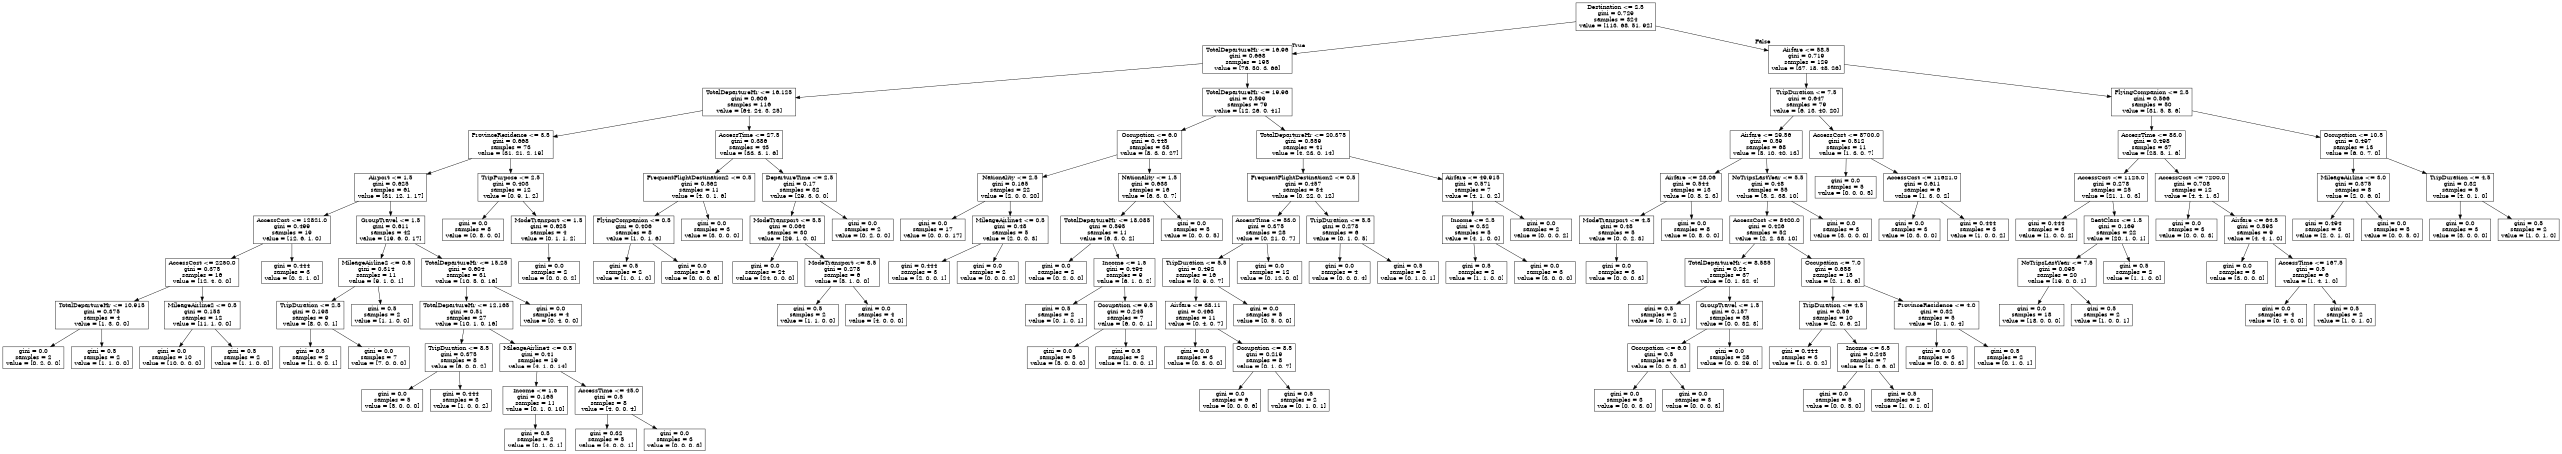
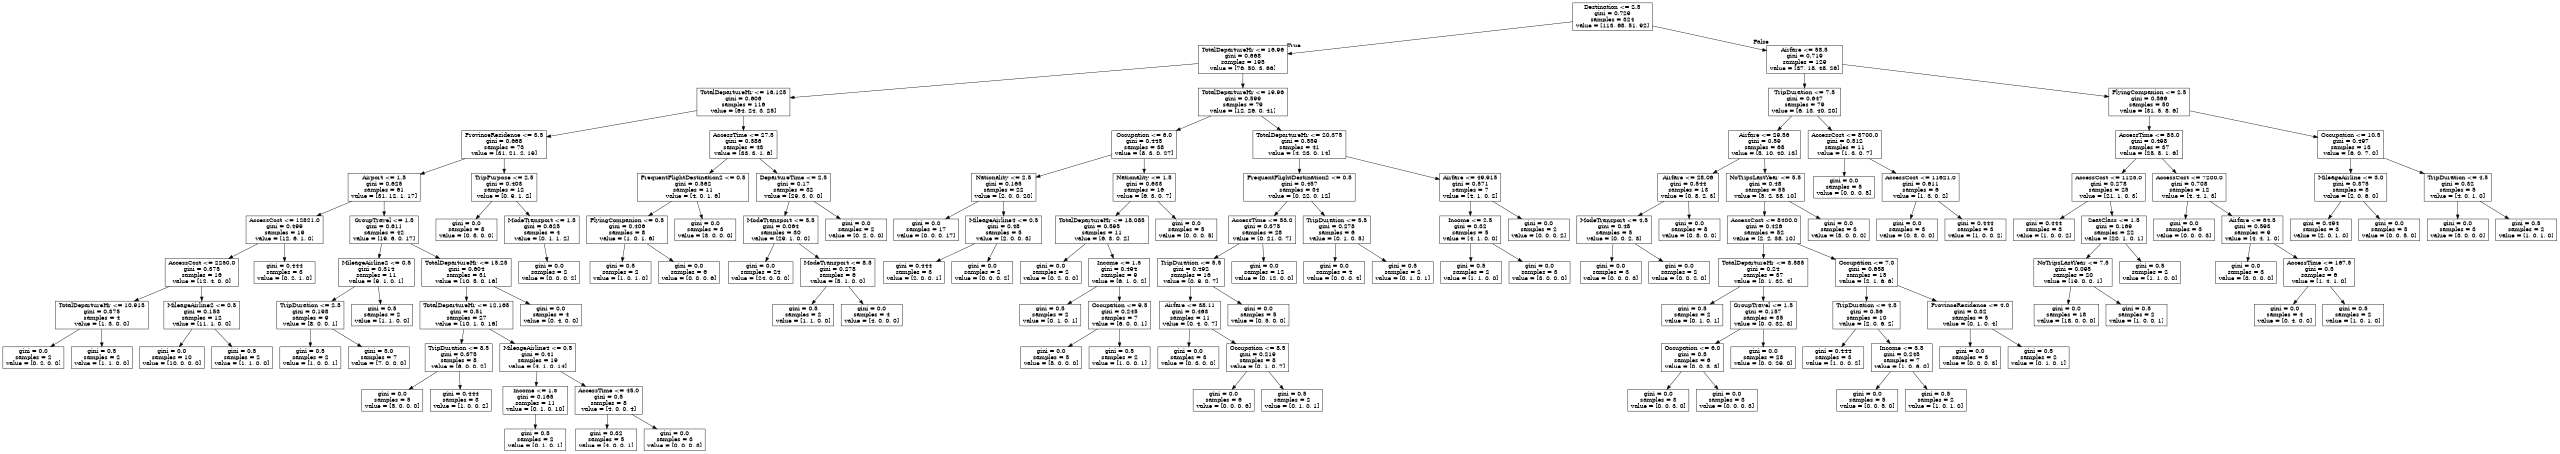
  digraph {
    node [shape=box]
    n1 [label="Destination <= 2.5\ngini = 0.729\nsamples = 324\nvalue = [113, 68, 51, 92]"]
    n2 [label="TotalDepartureHr <= 16.96\ngini = 0.668\nsamples = 195\nvalue = [76, 50, 3, 66]"]
    n3 [label="Airfare <= 58.5\ngini = 0.719\nsamples = 129\nvalue = [37, 18, 48, 26]"]
    n4 [label="TotalDepartureHr <= 16.125\ngini = 0.606\nsamples = 116\nvalue = [64, 24, 3, 25]"]
    n5 [label="TotalDepartureHr <= 19.96\ngini = 0.599\nsamples = 79\nvalue = [12, 26, 0, 41]"]
    n6 [label="TripDuration <= 7.5\ngini = 0.647\nsamples = 79\nvalue = [6, 13, 40, 20]"]
    n7 [label="FlyingCompanion <= 2.5\ngini = 0.566\nsamples = 50\nvalue = [31, 5, 8, 6]"]
    n8 [label="ProvinceResidence <= 3.5\ngini = 0.668\nsamples = 73\nvalue = [31, 21, 2, 19]"]
    n9 [label="AccessTime <= 27.5\ngini = 0.386\nsamples = 43\nvalue = [33, 3, 1, 6]"]
    n10 [label="Occupation <= 6.0\ngini = 0.445\nsamples = 38\nvalue = [8, 3, 0, 27]"]
    n11 [label="TotalDepartureHr <= 20.375\ngini = 0.559\nsamples = 41\nvalue = [4, 23, 0, 14]"]
    n12 [label="Airport <= 1.5\ngini = 0.625\nsamples = 61\nvalue = [31, 12, 1, 17]"]
    n13 [label="TripPurpose <= 2.5\ngini = 0.403\nsamples = 12\nvalue = [0, 9, 1, 2]"]
    n14 [label="FrequentFlightDestination2 <= 0.5\ngini = 0.562\nsamples = 11\nvalue = [4, 0, 1, 6]"]
    n15 [label="DepartureTime <= 2.5\ngini = 0.17\nsamples = 32\nvalue = [29, 3, 0, 0]"]
    n16 [label="AccessCost <= 12821.0\ngini = 0.499\nsamples = 19\nvalue = [12, 6, 1, 0]"]
    n17 [label="GroupTravel <= 1.5\ngini = 0.611\nsamples = 42\nvalue = [19, 6, 0, 17]"]
    n18 [label="gini = 0.0\nsamples = 8\nvalue = [0, 8, 0, 0]"]
    n19 [label="ModeTransport <= 1.5\ngini = 0.625\nsamples = 4\nvalue = [0, 1, 1, 2]"]
    n20 [label="AccessCost <= 2250.0\ngini = 0.375\nsamples = 16\nvalue = [12, 4, 0, 0]"]
    n21 [label="gini = 0.444\nsamples = 3\nvalue = [0, 2, 1, 0]"]
    n22 [label="MileageAirline2 <= 0.5\ngini = 0.314\nsamples = 11\nvalue = [9, 1, 0, 1]"]
    n23 [label="TotalDepartureHr <= 15.25\ngini = 0.604\nsamples = 31\nvalue = [10, 5, 0, 16]"]
    n24 [label="TotalDepartureHr <= 10.915\ngini = 0.375\nsamples = 4\nvalue = [1, 3, 0, 0]"]
    n25 [label="MileageAirline2 <= 0.5\ngini = 0.153\nsamples = 12\nvalue = [11, 1, 0, 0]"]
    n26 [label="gini = 0.0\nsamples = 2\nvalue = [0, 2, 0, 0]"]
    n27 [label="gini = 0.5\nsamples = 2\nvalue = [1, 1, 0, 0]"]
    n28 [label="gini = 0.0\nsamples = 10\nvalue = [10, 0, 0, 0]"]
    n29 [label="gini = 0.5\nsamples = 2\nvalue = [1, 1, 0, 0]"]
    n30 [label="TripDuration <= 2.5\ngini = 0.198\nsamples = 9\nvalue = [8, 0, 0, 1]"]
    n31 [label="gini = 0.5\nsamples = 2\nvalue = [1, 1, 0, 0]"]
    n32 [label="TotalDepartureHr <= 12.165\ngini = 0.51\nsamples = 27\nvalue = [10, 1, 0, 16]"]
    n33 [label="gini = 0.0\nsamples = 4\nvalue = [0, 4, 0, 0]"]
    n34 [label="gini = 0.5\nsamples = 2\nvalue = [1, 0, 0, 1]"]
-   n35 [label="gini = 0.0\nsamples = 7\nvalue = [7, 0, 0, 0]"]
+   n35 [label="gini = 5.0\nsamples = 7\nvalue = [7, 0, 0, 0]"]
    n36 [label="TripDuration <= 8.5\ngini = 0.375\nsamples = 8\nvalue = [6, 0, 0, 2]"]
    n37 [label="MileageAirline4 <= 0.5\ngini = 0.41\nsamples = 19\nvalue = [4, 1, 0, 14]"]
    n38 [label="gini = 0.0\nsamples = 5\nvalue = [5, 0, 0, 0]"]
    n39 [label="gini = 0.444\nsamples = 3\nvalue = [1, 0, 0, 2]"]
    n40 [label="Income <= 1.5\ngini = 0.165\nsamples = 11\nvalue = [0, 1, 0, 10]"]
    n41 [label="AccessTime <= 45.0\ngini = 0.5\nsamples = 8\nvalue = [4, 0, 0, 4]"]
    n42 [label="gini = 0.5\nsamples = 2\nvalue = [0, 1, 0, 1]"]
    n43 [label="gini = 0.32\nsamples = 5\nvalue = [4, 0, 0, 1]"]
    n44 [label="gini = 0.0\nsamples = 3\nvalue = [0, 0, 0, 3]"]
    n45 [label="gini = 0.0\nsamples = 2\nvalue = [0, 0, 0, 2]"]
    n46 [label="FlyingCompanion <= 0.5\ngini = 0.406\nsamples = 8\nvalue = [1, 0, 1, 6]"]
    n47 [label="gini = 0.0\nsamples = 3\nvalue = [3, 0, 0, 0]"]
    n48 [label="ModeTransport <= 5.5\ngini = 0.064\nsamples = 30\nvalue = [29, 1, 0, 0]"]
    n49 [label="gini = 0.0\nsamples = 2\nvalue = [0, 2, 0, 0]"]
    n50 [label="gini = 0.5\nsamples = 2\nvalue = [1, 0, 1, 0]"]
    n51 [label="gini = 0.0\nsamples = 6\nvalue = [0, 0, 0, 6]"]
    n52 [label="gini = 0.0\nsamples = 24\nvalue = [24, 0, 0, 0]"]
    n53 [label="ModeTransport <= 8.5\ngini = 0.278\nsamples = 6\nvalue = [5, 1, 0, 0]"]
    n54 [label="gini = 0.5\nsamples = 2\nvalue = [1, 1, 0, 0]"]
    n55 [label="gini = 0.0\nsamples = 4\nvalue = [4, 0, 0, 0]"]
    n56 [label="Nationality <= 2.5\ngini = 0.165\nsamples = 22\nvalue = [2, 0, 0, 20]"]
    n57 [label="Nationality <= 1.5\ngini = 0.633\nsamples = 16\nvalue = [6, 3, 0, 7]"]
    n58 [label="FrequentFlightDestination2 <= 0.5\ngini = 0.457\nsamples = 34\nvalue = [0, 22, 0, 12]"]
    n59 [label="Airfare <= 49.915\ngini = 0.571\nsamples = 7\nvalue = [4, 1, 0, 2]"]
    n60 [label="gini = 0.0\nsamples = 17\nvalue = [0, 0, 0, 17]"]
    n61 [label="MileageAirline4 <= 0.5\ngini = 0.48\nsamples = 5\nvalue = [2, 0, 0, 3]"]
    n62 [label="TotalDepartureHr <= 18.085\ngini = 0.595\nsamples = 11\nvalue = [6, 3, 0, 2]"]
    n63 [label="gini = 0.0\nsamples = 5\nvalue = [0, 0, 0, 5]"]
    n64 [label="gini = 0.444\nsamples = 3\nvalue = [2, 0, 0, 1]"]
    n65 [label="gini = 0.0\nsamples = 2\nvalue = [0, 0, 0, 2]"]
    n66 [label="gini = 0.0\nsamples = 2\nvalue = [0, 2, 0, 0]"]
    n67 [label="Income <= 1.5\ngini = 0.494\nsamples = 9\nvalue = [6, 1, 0, 2]"]
    n68 [label="gini = 0.5\nsamples = 2\nvalue = [0, 1, 0, 1]"]
    n69 [label="Occupation <= 9.5\ngini = 0.245\nsamples = 7\nvalue = [6, 0, 0, 1]"]
    n70 [label="gini = 0.0\nsamples = 5\nvalue = [5, 0, 0, 0]"]
    n71 [label="gini = 0.5\nsamples = 2\nvalue = [1, 0, 0, 1]"]
    n72 [label="AccessTime <= 53.0\ngini = 0.375\nsamples = 28\nvalue = [0, 21, 0, 7]"]
    n73 [label="TripDuration <= 5.5\ngini = 0.278\nsamples = 6\nvalue = [0, 1, 0, 5]"]
    n74 [label="Income <= 2.5\ngini = 0.32\nsamples = 5\nvalue = [4, 1, 0, 0]"]
    n75 [label="gini = 0.0\nsamples = 2\nvalue = [0, 0, 0, 2]"]
    n76 [label="TripDuration <= 5.5\ngini = 0.492\nsamples = 16\nvalue = [0, 9, 0, 7]"]
    n77 [label="gini = 0.0\nsamples = 12\nvalue = [0, 12, 0, 0]"]
    n78 [label="gini = 0.0\nsamples = 4\nvalue = [0, 0, 0, 4]"]
    n79 [label="gini = 0.5\nsamples = 2\nvalue = [0, 1, 0, 1]"]
    n80 [label="Airfare <= 38.11\ngini = 0.463\nsamples = 11\nvalue = [0, 4, 0, 7]"]
    n81 [label="gini = 0.0\nsamples = 5\nvalue = [0, 5, 0, 0]"]
    n82 [label="gini = 0.0\nsamples = 3\nvalue = [0, 3, 0, 0]"]
    n83 [label="Occupation <= 8.5\ngini = 0.219\nsamples = 8\nvalue = [0, 1, 0, 7]"]
    n84 [label="gini = 0.0\nsamples = 6\nvalue = [0, 0, 0, 6]"]
    n85 [label="gini = 0.5\nsamples = 2\nvalue = [0, 1, 0, 1]"]
    n86 [label="gini = 0.5\nsamples = 2\nvalue = [1, 1, 0, 0]"]
    n87 [label="gini = 0.0\nsamples = 3\nvalue = [3, 0, 0, 0]"]
    n88 [label="Airfare <= 29.56\ngini = 0.59\nsamples = 68\nvalue = [5, 10, 40, 13]"]
    n89 [label="AccessCost <= 8700.0\ngini = 0.512\nsamples = 11\nvalue = [1, 3, 0, 7]"]
    n90 [label="AccessTime <= 83.0\ngini = 0.498\nsamples = 37\nvalue = [25, 5, 1, 6]"]
    n91 [label="Occupation <= 10.5\ngini = 0.497\nsamples = 13\nvalue = [6, 0, 7, 0]"]
    n92 [label="Airfare <= 28.06\ngini = 0.544\nsamples = 13\nvalue = [0, 8, 2, 3]"]
    n93 [label="NoTripsLastYear <= 5.5\ngini = 0.48\nsamples = 55\nvalue = [5, 2, 38, 10]"]
    n94 [label="gini = 0.0\nsamples = 5\nvalue = [0, 0, 0, 5]"]
    n95 [label="AccessCost <= 11621.0\ngini = 0.611\nsamples = 6\nvalue = [1, 3, 0, 2]"]
    n96 [label="ModeTransport <= 4.5\ngini = 0.48\nsamples = 5\nvalue = [0, 0, 2, 3]"]
    n97 [label="gini = 0.0\nsamples = 8\nvalue = [0, 8, 0, 0]"]
    n98 [label="AccessCost <= 8400.0\ngini = 0.426\nsamples = 52\nvalue = [2, 2, 38, 10]"]
    n99 [label="gini = 0.0\nsamples = 3\nvalue = [3, 0, 0, 0]"]
    n100 [label="gini = 0.0\nsamples = 3\nvalue = [0, 0, 0, 3]"]
+   n101 [label="gini = 0.0\nsamples = 2\nvalue = [0, 0, 2, 0]"]
    n102 [label="TotalDepartureHr <= 8.585\ngini = 0.24\nsamples = 37\nvalue = [0, 1, 32, 4]"]
    n103 [label="Occupation <= 7.0\ngini = 0.658\nsamples = 15\nvalue = [2, 1, 6, 6]"]
    n104 [label="gini = 0.5\nsamples = 2\nvalue = [0, 1, 0, 1]"]
    n105 [label="GroupTravel <= 1.5\ngini = 0.157\nsamples = 35\nvalue = [0, 0, 32, 3]"]
    n106 [label="TripDuration <= 4.5\ngini = 0.56\nsamples = 10\nvalue = [2, 0, 6, 2]"]
    n107 [label="ProvinceResidence <= 4.0\ngini = 0.32\nsamples = 5\nvalue = [0, 1, 0, 4]"]
    n108 [label="Occupation <= 6.0\ngini = 0.5\nsamples = 6\nvalue = [0, 0, 3, 3]"]
    n109 [label="gini = 0.0\nsamples = 28\nvalue = [0, 0, 29, 0]"]
    n110 [label="gini = 0.0\nsamples = 3\nvalue = [0, 0, 3, 0]"]
    n111 [label="gini = 0.0\nsamples = 3\nvalue = [0, 0, 0, 3]"]
    n112 [label="gini = 0.444\nsamples = 3\nvalue = [1, 0, 0, 2]"]
    n113 [label="Income <= 3.5\ngini = 0.245\nsamples = 7\nvalue = [1, 0, 6, 0]"]
    n114 [label="gini = 0.0\nsamples = 3\nvalue = [0, 0, 0, 3]"]
    n115 [label="gini = 0.5\nsamples = 2\nvalue = [0, 1, 0, 1]"]
    n116 [label="gini = 0.0\nsamples = 5\nvalue = [0, 0, 5, 0]"]
    n117 [label="gini = 0.5\nsamples = 2\nvalue = [1, 0, 1, 0]"]
    n118 [label="gini = 0.0\nsamples = 3\nvalue = [0, 3, 0, 0]"]
    n119 [label="gini = 0.444\nsamples = 3\nvalue = [1, 0, 0, 2]"]
    n120 [label="AccessCost <= 1125.0\ngini = 0.278\nsamples = 25\nvalue = [21, 1, 0, 3]"]
    n121 [label="AccessCost <= 7200.0\ngini = 0.708\nsamples = 12\nvalue = [4, 4, 1, 3]"]
    n122 [label="MileageAirline <= 3.0\ngini = 0.375\nsamples = 8\nvalue = [2, 0, 6, 0]"]
    n123 [label="TripDuration <= 4.5\ngini = 0.32\nsamples = 5\nvalue = [4, 0, 1, 0]"]
    n124 [label="gini = 0.444\nsamples = 3\nvalue = [1, 0, 0, 2]"]
    n125 [label="SeatClass <= 1.5\ngini = 0.169\nsamples = 22\nvalue = [20, 1, 0, 1]"]
    n126 [label="gini = 0.0\nsamples = 3\nvalue = [0, 0, 0, 3]"]
    n127 [label="Airfare <= 64.5\ngini = 0.593\nsamples = 9\nvalue = [4, 4, 1, 0]"]
    n128 [label="NoTripsLastYear <= 7.5\ngini = 0.095\nsamples = 20\nvalue = [19, 0, 0, 1]"]
    n129 [label="gini = 0.5\nsamples = 2\nvalue = [1, 1, 0, 0]"]
    n130 [label="gini = 0.0\nsamples = 18\nvalue = [18, 0, 0, 0]"]
    n131 [label="gini = 0.5\nsamples = 2\nvalue = [1, 0, 0, 1]"]
    n132 [label="gini = 0.0\nsamples = 3\nvalue = [3, 0, 0, 0]"]
    n133 [label="AccessTime <= 167.5\ngini = 0.5\nsamples = 6\nvalue = [1, 4, 1, 0]"]
    n134 [label="gini = 0.0\nsamples = 4\nvalue = [0, 4, 0, 0]"]
    n135 [label="gini = 0.5\nsamples = 2\nvalue = [1, 0, 1, 0]"]
    n136 [label="gini = 0.494\nsamples = 3\nvalue = [2, 0, 1, 0]"]
    n137 [label="gini = 0.0\nsamples = 5\nvalue = [0, 0, 5, 0]"]
    n138 [label="gini = 0.0\nsamples = 3\nvalue = [3, 0, 0, 0]"]
    n139 [label="gini = 0.5\nsamples = 2\nvalue = [1, 0, 1, 0]"]
    n1 -> n2 [headlabel=True labelangle=45 labeldistance=2.5]
    n1 -> n3 [headlabel=False labelangle=-45 labeldistance=2.5]
    n2 -> n4
    n2 -> n5
    n3 -> n6
    n3 -> n7
    n4 -> n8
    n4 -> n9
    n5 -> n10
    n5 -> n11
    n6 -> n88
    n6 -> n89
    n7 -> n90
    n7 -> n91
    n8 -> n12
    n8 -> n13
    n9 -> n14
    n9 -> n15
    n10 -> n56
    n10 -> n57
    n11 -> n58
    n11 -> n59
    n12 -> n16
    n12 -> n17
    n13 -> n18
    n13 -> n19
    n14 -> n46
    n14 -> n47
    n15 -> n48
    n15 -> n49
    n16 -> n20
    n16 -> n21
    n17 -> n22
    n17 -> n23
    n19 -> n45
    n20 -> n24
    n20 -> n25
    n22 -> n30
    n22 -> n31
    n23 -> n32
    n23 -> n33
    n24 -> n26
    n24 -> n27
    n25 -> n28
    n25 -> n29
    n30 -> n34
    n30 -> n35
    n32 -> n36
    n32 -> n37
    n36 -> n38
    n36 -> n39
    n37 -> n40
    n37 -> n41
    n40 -> n42
    n41 -> n43
    n41 -> n44
    n46 -> n50
    n46 -> n51
    n48 -> n52
    n48 -> n53
    n53 -> n54
    n53 -> n55
    n56 -> n60
    n56 -> n61
    n57 -> n62
    n57 -> n63
    n58 -> n72
    n58 -> n73
    n59 -> n74
    n59 -> n75
    n61 -> n64
    n61 -> n65
    n62 -> n66
    n62 -> n67
    n67 -> n68
    n67 -> n69
    n69 -> n70
    n69 -> n71
    n72 -> n76
    n72 -> n77
    n73 -> n78
    n73 -> n79
    n74 -> n86
    n74 -> n87
    n76 -> n80
    n76 -> n81
    n80 -> n82
    n80 -> n83
    n83 -> n84
    n83 -> n85
    n88 -> n92
    n88 -> n93
    n89 -> n94
    n89 -> n95
    n90 -> n120
    n90 -> n121
    n91 -> n122
    n91 -> n123
    n92 -> n96
    n92 -> n97
    n93 -> n98
    n93 -> n99
    n95 -> n118
    n95 -> n119
    n96 -> n100
+   n96 -> n101
    n98 -> n102
    n98 -> n103
    n102 -> n104
    n102 -> n105
    n103 -> n106
    n103 -> n107
    n105 -> n108
    n105 -> n109
    n106 -> n112
    n106 -> n113
    n107 -> n114
    n107 -> n115
    n108 -> n110
    n108 -> n111
    n113 -> n116
    n113 -> n117
    n120 -> n124
    n120 -> n125
    n121 -> n126
    n121 -> n127
    n122 -> n136
    n122 -> n137
    n123 -> n138
    n123 -> n139
    n125 -> n128
    n125 -> n129
    n127 -> n132
    n127 -> n133
    n128 -> n130
    n128 -> n131
    n133 -> n134
    n133 -> n135
  }
